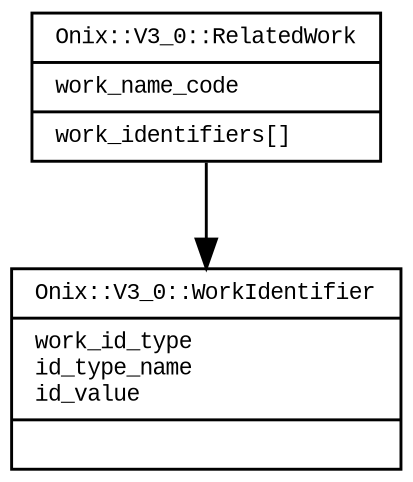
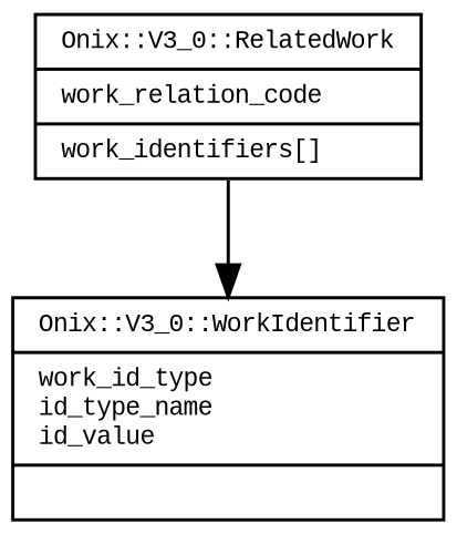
  digraph {
    fontname="Liberation Mono"
    fontsize=8
    node [fontname="Liberation Mono" fontsize=8 shape=record]
-   n1 [label="{Onix::V3_0::RelatedWork\l|work_name_code\l|work_identifiers[]\l}"]
+   n1 [label="{Onix::V3_0::RelatedWork\l|work_relation_code\l|work_identifiers[]\l}"]
    n2 [label="{Onix::V3_0::WorkIdentifier\l|work_id_type\lid_type_name\lid_value\l|\l}"]
    n1 -> n2 [arrowhead=normal fontname="Liberation Mono" fontsize=8]
  }
